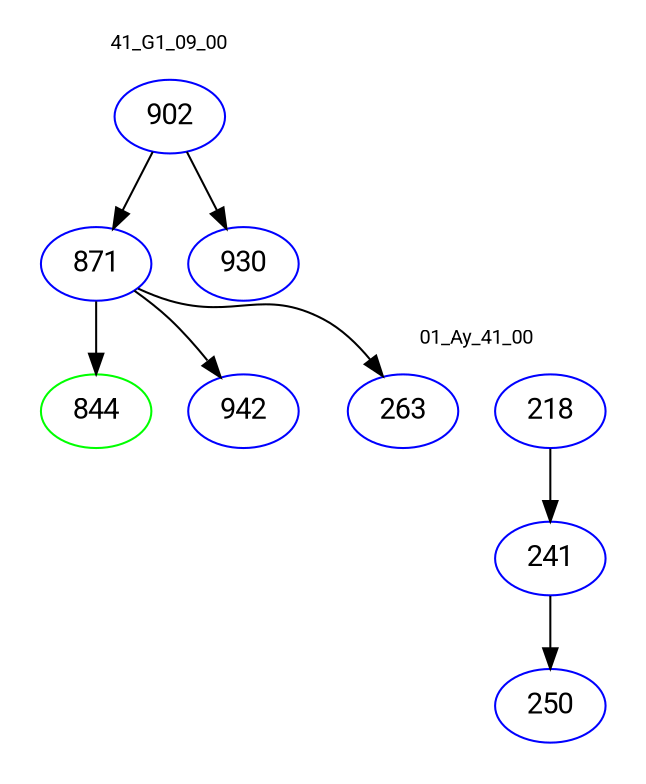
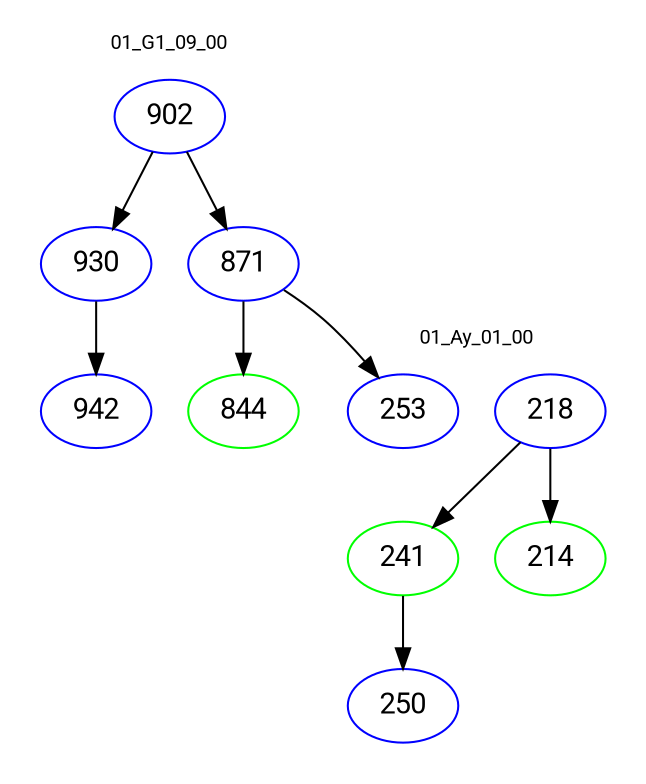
  digraph {
    fontname=Roboto
    node [color=blue fontname=Roboto]
    edge [color=black fontname=Roboto]
-   n1 [label=241]
+   n1 [color=green label=241]
    n2 [label=218]
    n3 [label=250]
-   n5 [label=263]
+   n4 [color=green label=214]
+   n5 [label=253]
    n6 [label=902]
    n7 [label=871]
    n8 [label=930]
    n9 [color=green label=844]
    n10 [label=942]
    subgraph cluster_1 {
      color=white
      fontsize=10
-     label="01_Ay_41_00"
+     label="01_Ay_01_00"
      n1
      n2
      n3
+     n4
      n5
    }
    subgraph cluster_2 {
      color=white
      fontsize=10
-     label="41_G1_09_00"
+     label="01_G1_09_00"
      n6
      n7
      n8
      n9
      n10
    }
    n1 -> n3
    n2 -> n1
+   n2 -> n4
    n6 -> n7
    n6 -> n8
    n7 -> n5
    n7 -> n9
-   n7 -> n10
+   n8 -> n10
  }
